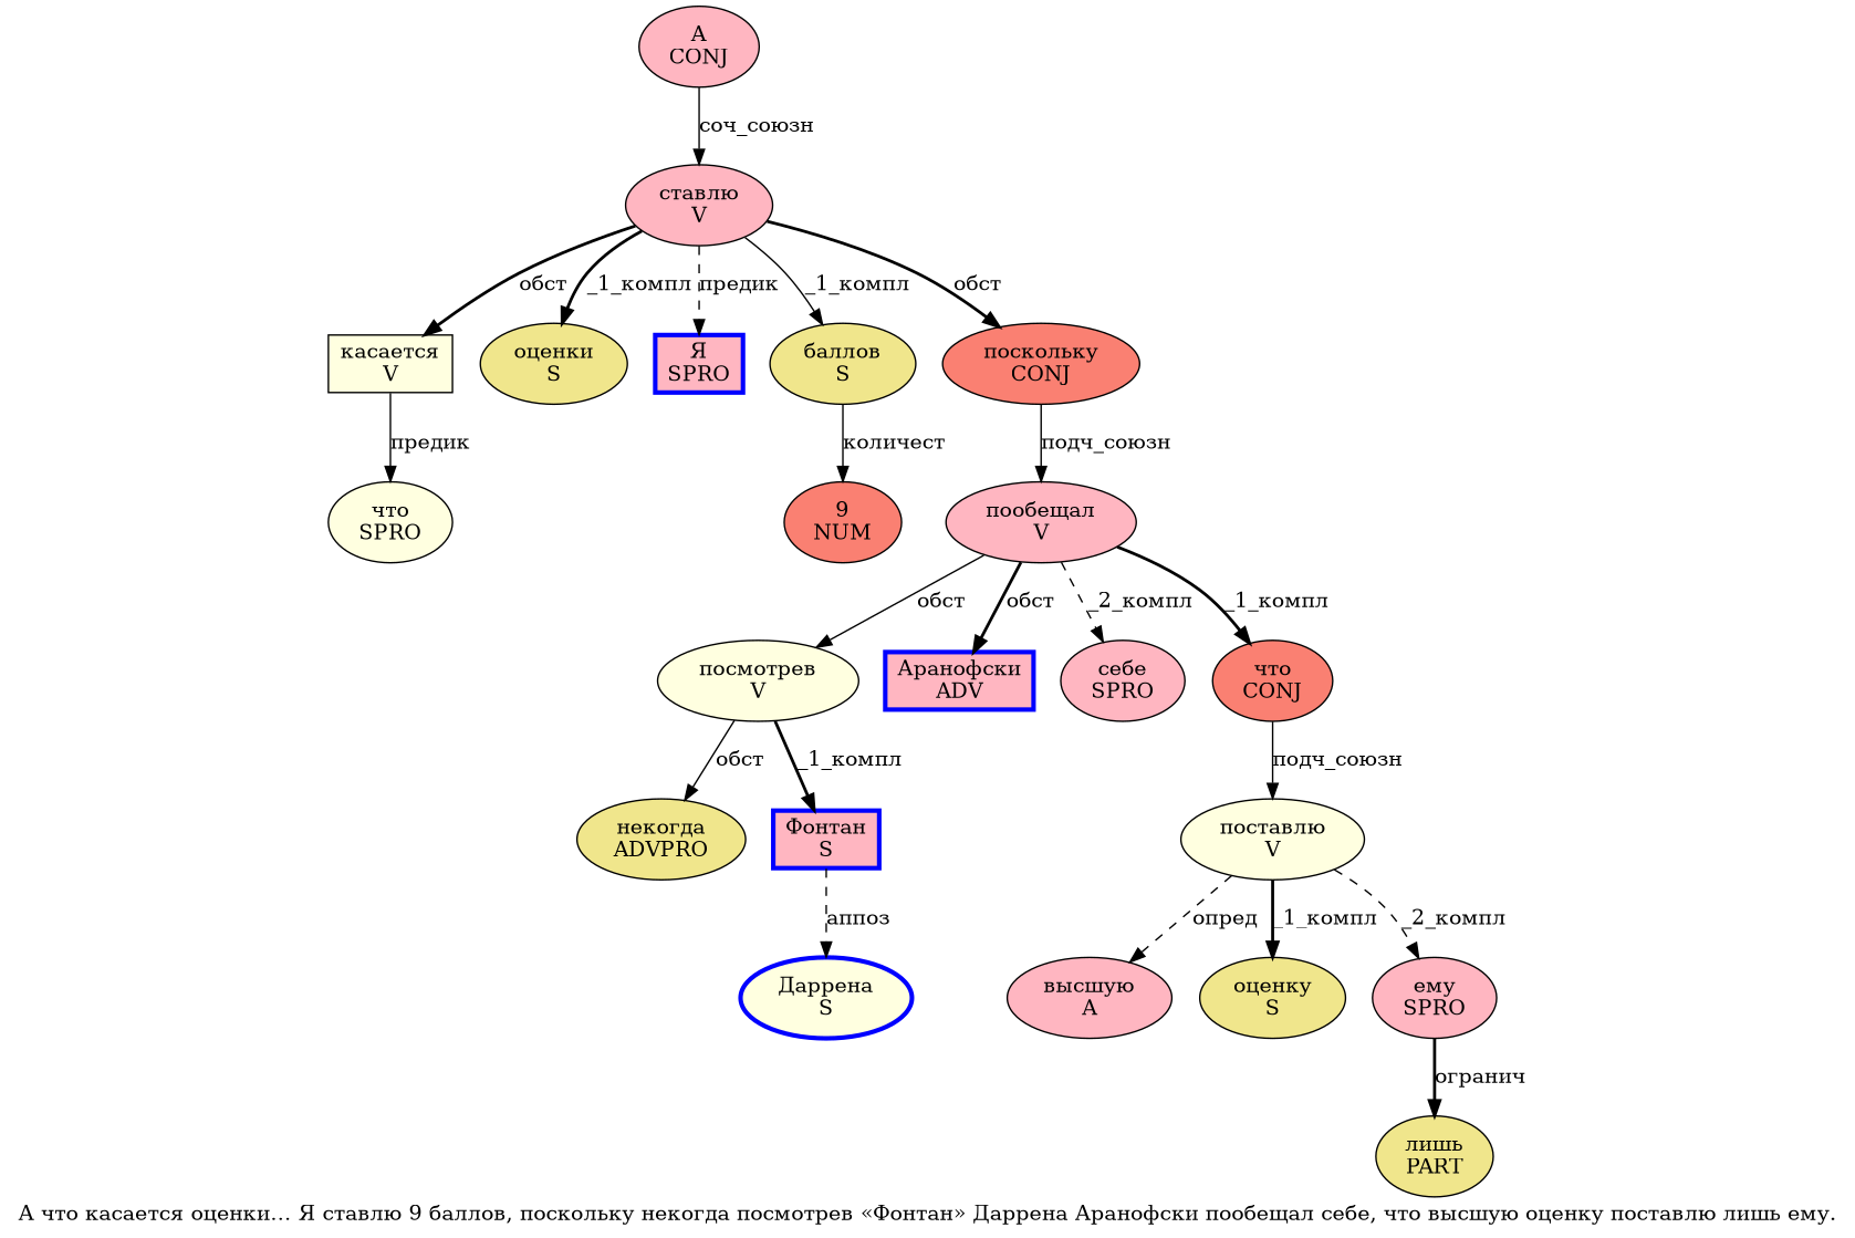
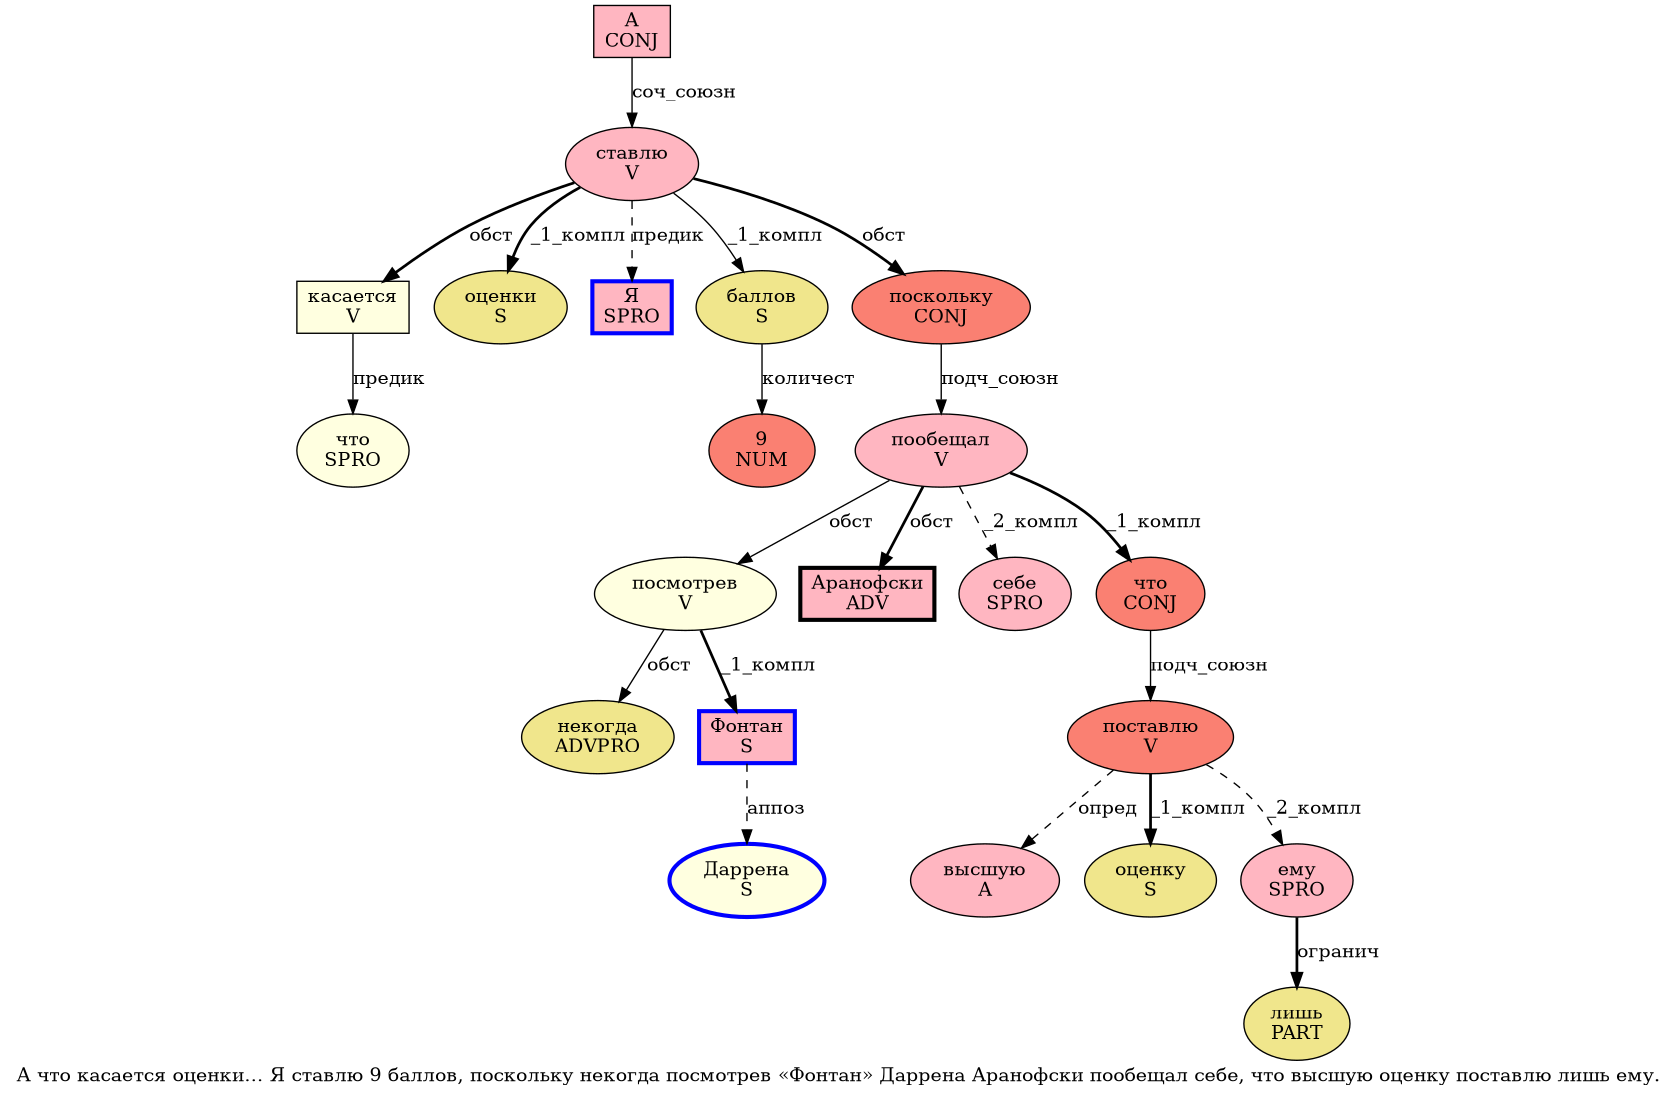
  digraph {
    label="А что касается оценки… Я ставлю 9 баллов, поскольку некогда посмотрев «Фонтан» Даррена Аранофски пообещал себе, что высшую оценку поставлю лишь ему."
    node [fillcolor=lightpink penwidth=1 shape=ellipse style=filled]
    edge [style=solid]
-   n1 [label="А\nCONJ"]
+   n1 [label="А\nCONJ" shape=box]
    n2 [label="ставлю\nV"]
    n3 [fillcolor=lightyellow label="касается\nV" shape=box]
    n4 [fillcolor=khaki label="оценки\nS"]
    n5 [color=blue label="Я\nSPRO" penwidth=3 shape=box]
    n6 [fillcolor=khaki label="баллов\nS"]
    n7 [fillcolor=salmon label="поскольку\nCONJ"]
    n8 [fillcolor=lightyellow label="что\nSPRO"]
    n9 [fillcolor=salmon label="9\nNUM"]
    n10 [label="пообещал\nV"]
    n11 [fillcolor=lightyellow label="посмотрев\nV"]
-   n12 [color=blue label="Аранофски\nADV" penwidth=3 shape=box]
+   n12 [color=black label="Аранофски\nADV" penwidth=3 shape=box]
    n13 [label="себе\nSPRO"]
    n14 [fillcolor=salmon label="что\nCONJ"]
    n15 [fillcolor=khaki label="некогда\nADVPRO"]
    n16 [color=blue label="Фонтан\nS" penwidth=3 shape=box]
    n17 [color=blue fillcolor=lightyellow label="Даррена\nS" penwidth=3]
-   n18 [fillcolor=lightyellow label="поставлю\nV"]
+   n18 [fillcolor=salmon label="поставлю\nV"]
    n19 [label="высшую\nA"]
    n20 [fillcolor=khaki label="оценку\nS"]
    n21 [label="ему\nSPRO"]
    n22 [fillcolor=khaki label="лишь\nPART"]
    n1 -> n2 [label="соч_союзн"]
    n2 -> n3 [label="обст" style=bold]
    n2 -> n4 [label="_1_компл" style=bold]
    n2 -> n5 [label="предик" style=dashed]
    n2 -> n6 [label="_1_компл"]
    n2 -> n7 [label="обст" style=bold]
    n3 -> n8 [label="предик"]
    n6 -> n9 [label="количест"]
    n7 -> n10 [label="подч_союзн"]
    n10 -> n11 [label="обст"]
    n10 -> n12 [label="обст" style=bold]
    n10 -> n13 [label="_2_компл" style=dashed]
    n10 -> n14 [label="_1_компл" style=bold]
    n11 -> n15 [label="обст"]
    n11 -> n16 [label="_1_компл" style=bold]
    n14 -> n18 [label="подч_союзн"]
    n16 -> n17 [label="аппоз" style=dashed]
    n18 -> n19 [label="опред" style=dashed]
    n18 -> n20 [label="_1_компл" style=bold]
    n18 -> n21 [label="_2_компл" style=dashed]
    n21 -> n22 [label="огранич" style=bold]
  }
